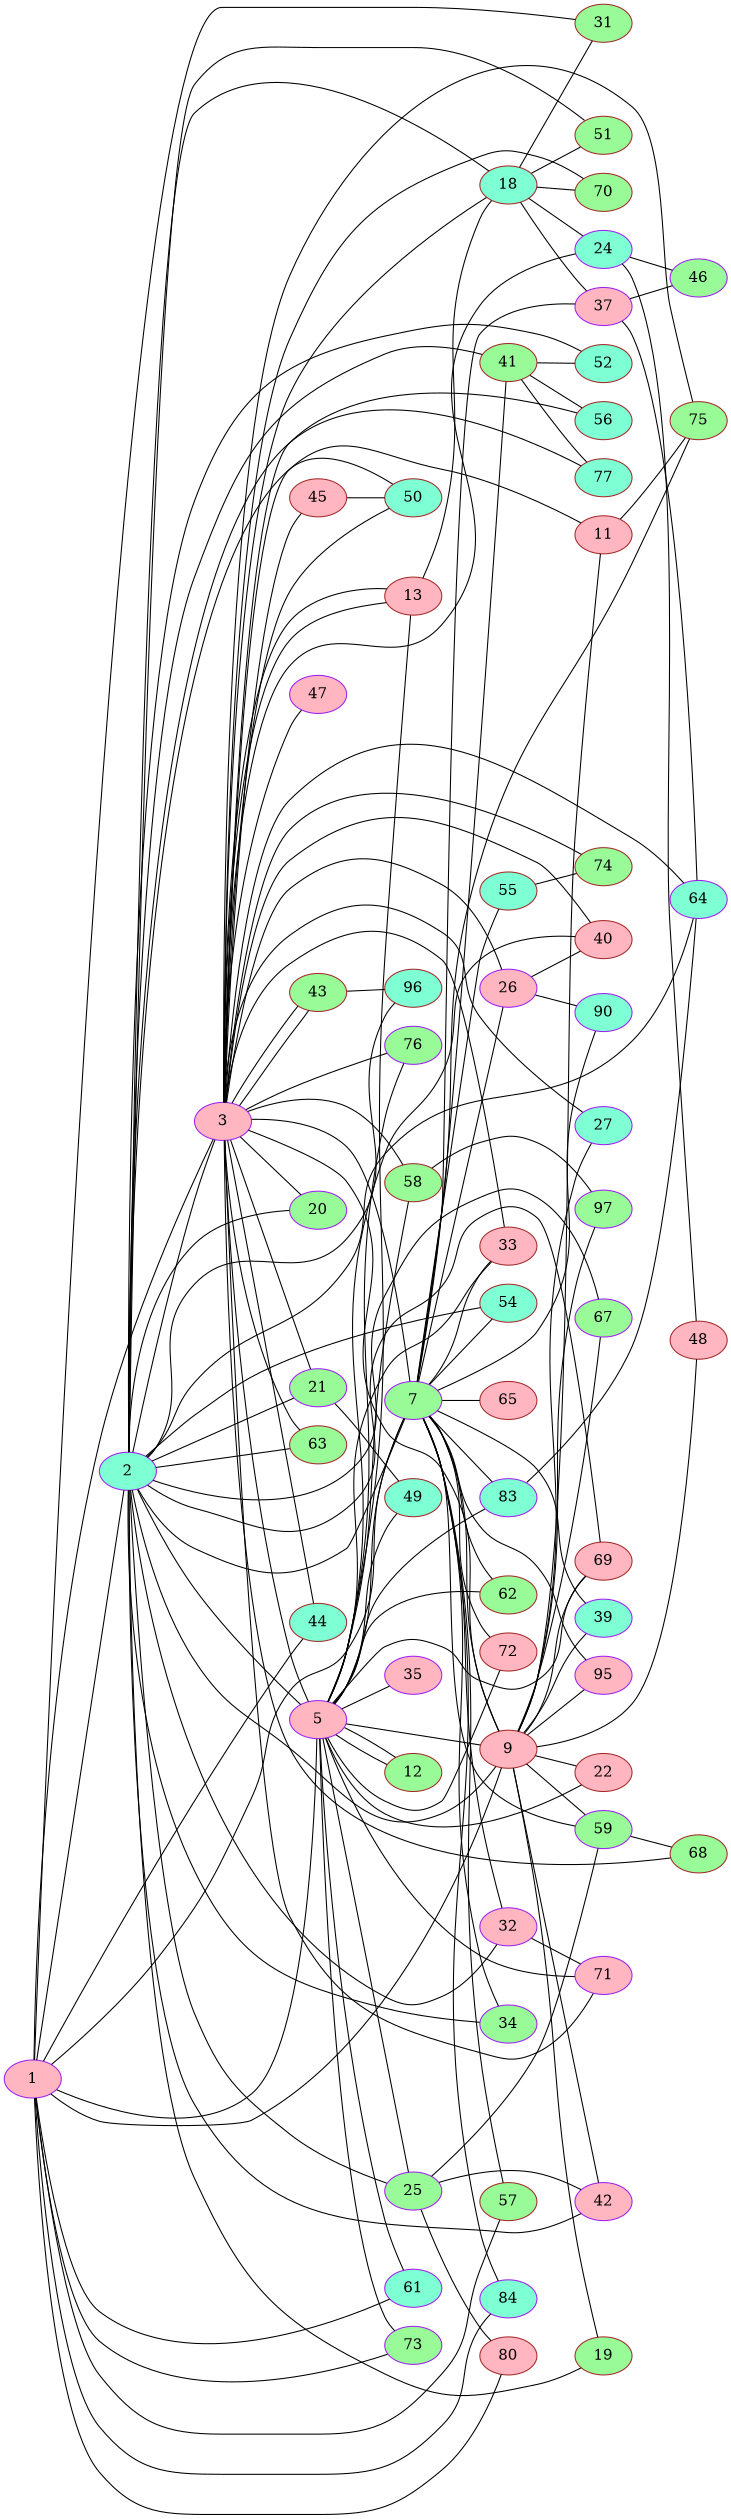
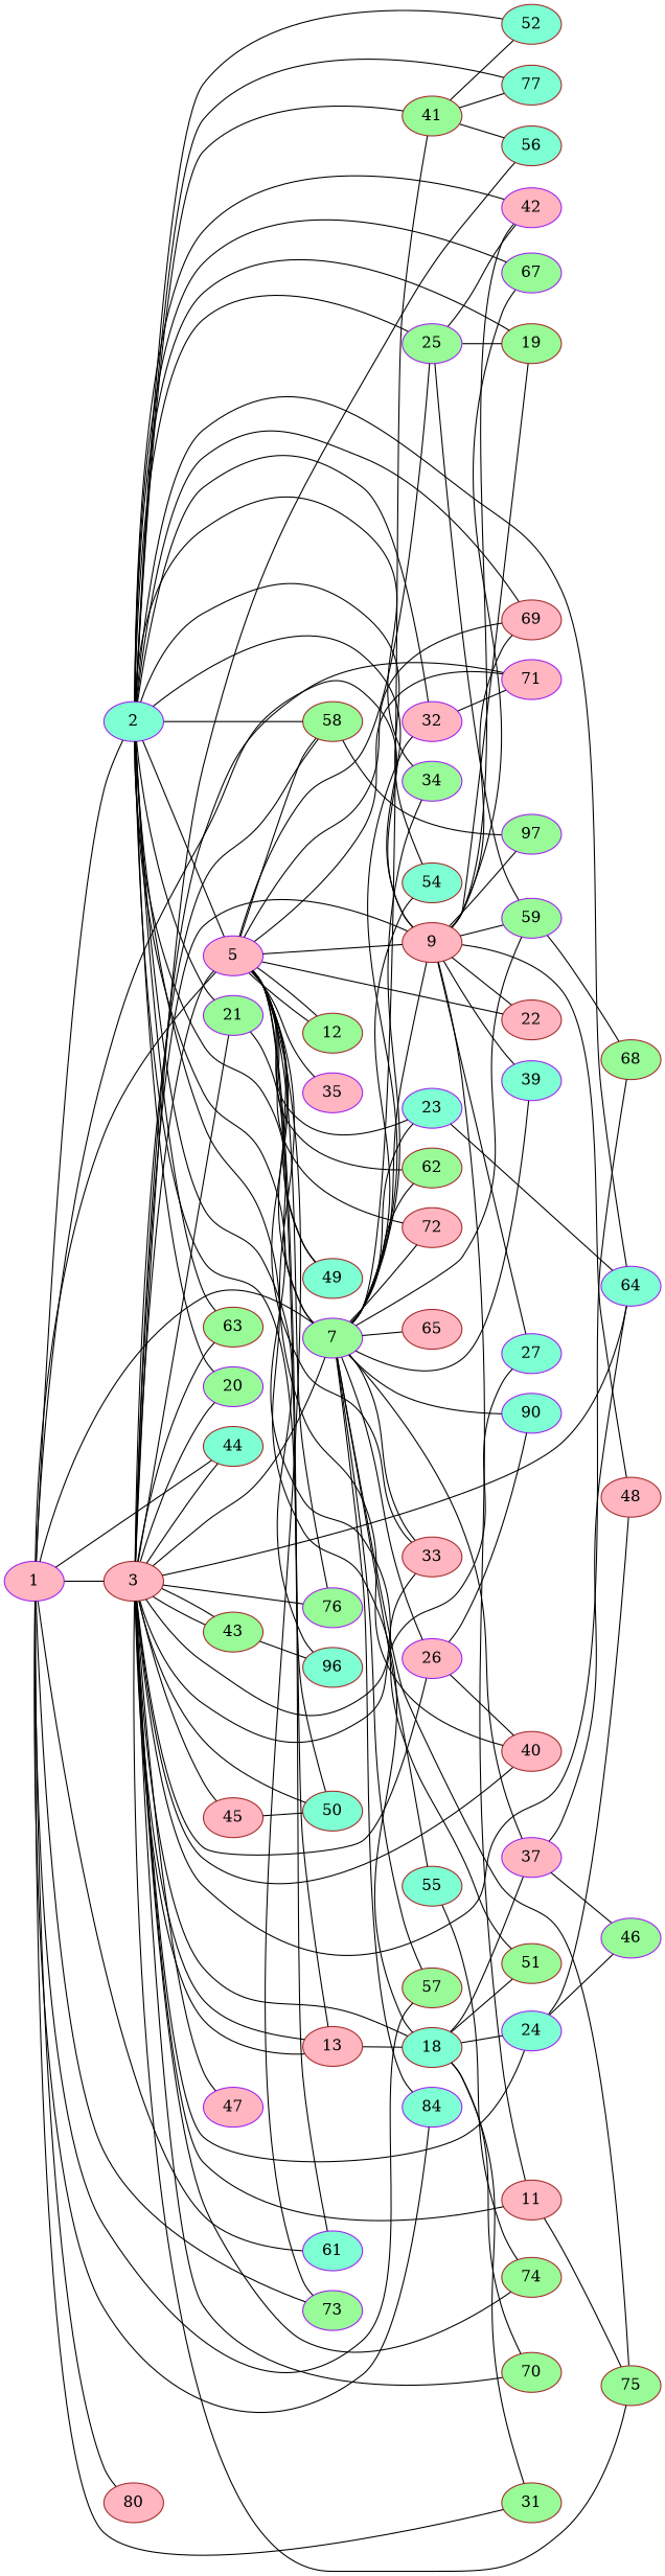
  graph {
    rankdir=LR
    node [color=brown fillcolor=palegreen style=filled]
    1 [color=purple fillcolor=lightpink super="+15"]
    2 [color=purple fillcolor=aquamarine super="+4+53+36+14"]
-   3 [color=purple fillcolor=lightpink super="+88+6+38+29"]
+   3 [fillcolor=lightpink super="+88+6+38+29"]
    5 [color=purple fillcolor=lightpink super="+16+17"]
    7 [color=purple super="+8"]
    9 [fillcolor=lightpink super="+28"]
    31
    44 [fillcolor=aquamarine]
    57
    61 [color=purple fillcolor=aquamarine]
    73 [color=purple]
    80 [fillcolor=lightpink]
    84 [color=purple fillcolor=aquamarine]
    18 [fillcolor=aquamarine super="+30"]
    19
    20 [color=purple]
    21 [color=purple]
    25 [color=purple]
    32 [color=purple fillcolor=lightpink]
    34 [color=purple]
    41
    42 [color=purple fillcolor=lightpink super="+66"]
    50 [fillcolor=aquamarine super="+89"]
    51
    52 [fillcolor=aquamarine]
    54 [fillcolor=aquamarine]
    63
    64 [color=purple fillcolor=aquamarine super="+94+83"]
    67 [color=purple]
    69 [fillcolor=lightpink super="+92"]
    77 [fillcolor=aquamarine]
    96 [fillcolor=aquamarine]
    11 [fillcolor=lightpink]
    13 [fillcolor=lightpink super="+79"]
    24 [color=purple fillcolor=aquamarine]
    26 [color=purple fillcolor=lightpink]
    27 [color=purple fillcolor=aquamarine]
    33 [fillcolor=lightpink super="+60"]
    40 [fillcolor=lightpink super="+87"]
    43
    45 [fillcolor=lightpink]
    47 [color=purple fillcolor=lightpink]
    56 [fillcolor=aquamarine]
    58
    68
    70
    71 [color=purple fillcolor=lightpink super="+82"]
    74
    75 [super="+86+81"]
    76 [color=purple]
    12
    22 [fillcolor=lightpink]
-   23 [color=purple fillcolor=aquamarine label=83]
+   23 [color=purple fillcolor=aquamarine]
    35 [color=purple fillcolor=lightpink]
    49 [fillcolor=aquamarine]
    62
    72 [fillcolor=lightpink]
    37 [color=purple fillcolor=lightpink]
    39 [color=purple fillcolor=aquamarine]
    55 [fillcolor=aquamarine]
    59 [color=purple super="+85"]
    65 [fillcolor=lightpink]
    90 [color=purple fillcolor=aquamarine]
-   95 [color=purple fillcolor=lightpink]
    48 [fillcolor=lightpink]
    97 [color=purple]
    46 [color=purple]
    1 -- 2 [weight=2]
    1 -- 3 [weight=3]
    1 -- 5 [weight=2]
    1 -- 7 [weight=2]
    1 -- 9
    1 -- 31
    1 -- 44
    1 -- 57
    1 -- 61
    1 -- 73
    1 -- 80
    1 -- 84
-   2 -- 3 [weight=7]
+   2 -- 58 [weight=7]
    2 -- 5 [weight=3]
    2 -- 7 [weight=4]
    2 -- 9 [weight=2]
    2 -- 18
    2 -- 19
    2 -- 20
    2 -- 21
    2 -- 25
    2 -- 32
    2 -- 34
    2 -- 41
    2 -- 42 [weight=2]
    2 -- 50
    2 -- 51
    2 -- 52
    2 -- 54
    2 -- 63
    2 -- 64
    2 -- 67
    2 -- 69
    2 -- 77
    2 -- 96
    3 -- 5 [weight=3]
    3 -- 7 [weight=8]
    3 -- 9 [weight=3]
    3 -- 44
    3 -- 18
    3 -- 20
    3 -- 21
    3 -- 50
    3 -- 63
    3 -- 64
    3 -- 11 [weight=2]
    3 -- 13 [weight=2]
    3 -- 13
    3 -- 24
    3 -- 26
    3 -- 27 [weight=2]
    3 -- 33
    3 -- 40
    3 -- 43
    3 -- 43
    3 -- 45 [weight=2]
    3 -- 47 [weight=2]
    3 -- 56
    3 -- 58
    3 -- 68
    3 -- 70
    3 -- 71
    3 -- 74
    3 -- 75 [weight=2]
    3 -- 76
    5 -- 7 [weight=4]
    5 -- 9 [weight=2]
    5 -- 61
    5 -- 73
    5 -- 25
    5 -- 69
    5 -- 13
    5 -- 33
    5 -- 40
    5 -- 58
    5 -- 71
    5 -- 76
    5 -- 12
    5 -- 12
    5 -- 22
    5 -- 23
    5 -- 35 [weight=2]
    5 -- 49
    5 -- 62
    5 -- 72
    7 -- 9 [weight=2]
    7 -- 57
    7 -- 84
    7 -- 32
    7 -- 34
    7 -- 41
    7 -- 54
    7 -- 26
    7 -- 33
    7 -- 75
    7 -- 23
    7 -- 62
    7 -- 72
    7 -- 37
    7 -- 39
    7 -- 55 [weight=2]
    7 -- 59
    7 -- 65 [weight=2]
    7 -- 90
-   7 -- 95
    9 -- 19
    9 -- 42
    9 -- 67
    9 -- 69
    9 -- 11
    9 -- 27
    9 -- 22
    9 -- 39
    9 -- 59
-   9 -- 95
    9 -- 48
    9 -- 97
    18 -- 31
    18 -- 51
    18 -- 24
    18 -- 70
    18 -- 37
    21 -- 49
-   25 -- 80
+   25 -- 19
    25 -- 42
    25 -- 59
    32 -- 71
    41 -- 52
    41 -- 77
    41 -- 56
    11 -- 75
    13 -- 18
    24 -- 48
    24 -- 46
    26 -- 40
    26 -- 90
    43 -- 96
    45 -- 50
    58 -- 97
    23 -- 64
    37 -- 64
    37 -- 46
    55 -- 74
    59 -- 68
  }
